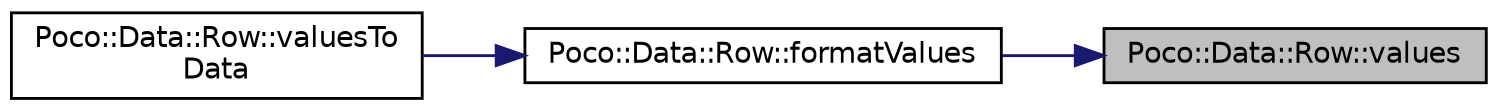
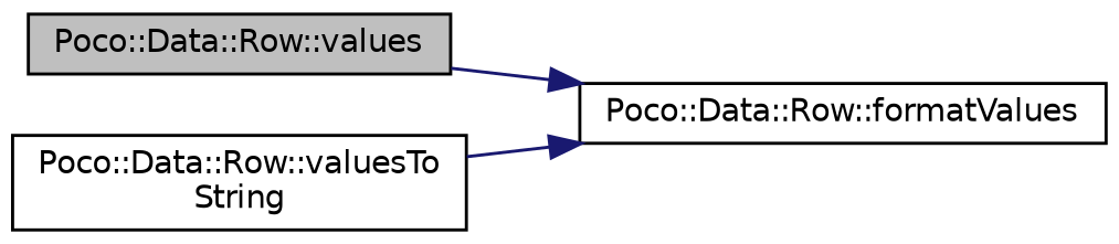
  digraph {
    rankdir=RL
    node [color=black fillcolor=white fontname=Helvetica fontsize=10 shape=record style=filled]
    edge [color=midnightblue dir=back fontname=Helvetica fontsize=10 labelfontname=Helvetica labelfontsize=10 style=solid]
    n1 [fillcolor=grey75 fontcolor=black height=0.2 label="Poco::Data::Row::values" width=0.4]
    n2 [height=0.2 label="Poco::Data::Row::formatValues" width=0.4]
-   n3 [height=0.2 label="Poco::Data::Row::valuesTo\lData" width=0.4]
-   n1 -> n2
+   n3 [height=0.2 label="Poco::Data::Row::valuesTo\lString" width=0.4]
+   n2 -> n1
    n2 -> n3
  }
